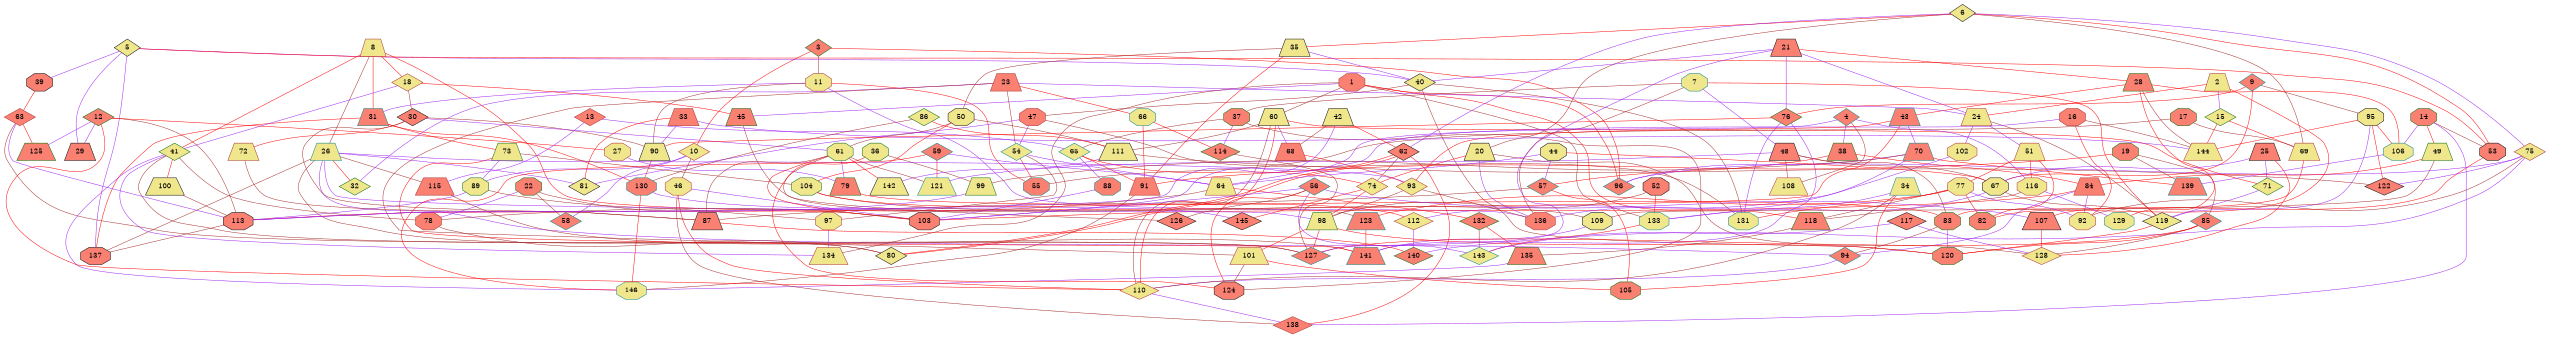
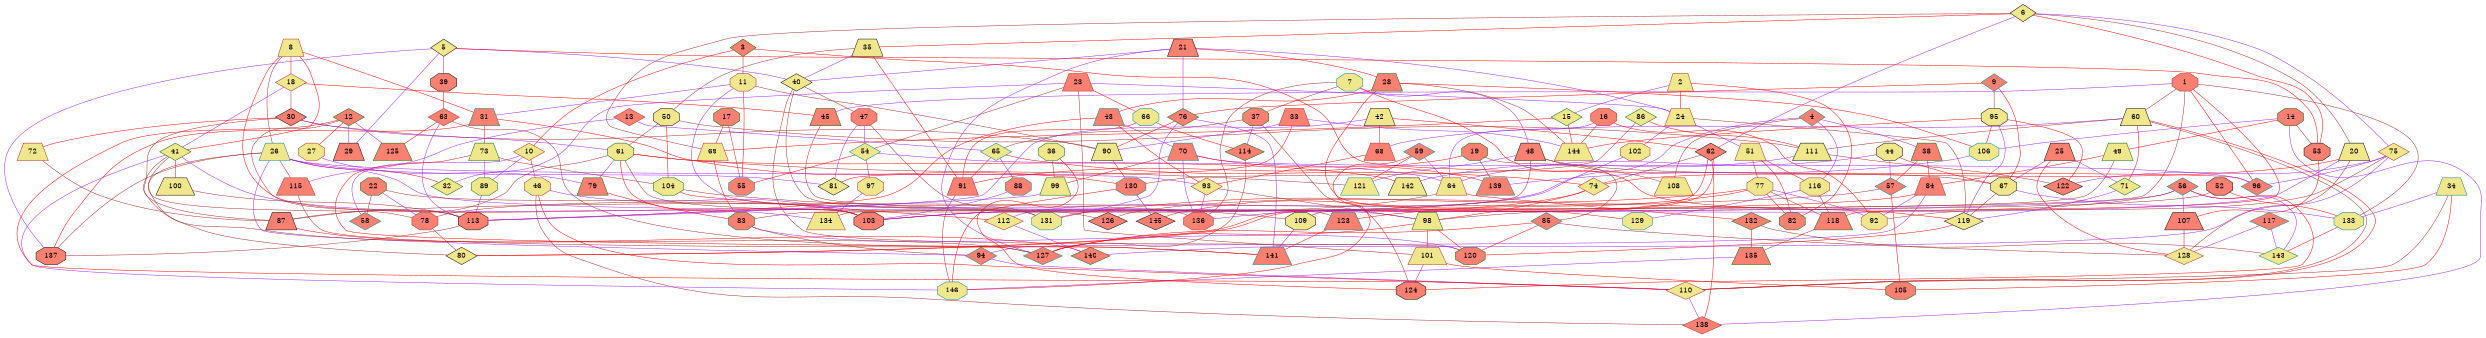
  graph {
    node [color=brown fillcolor=salmon shape=trapezium style=filled]
    edge [color=red]
    1 [shape=octagon]
    45 [color=darkgreen]
    60 [color=black fillcolor=khaki]
    96 [color=teal shape=diamond]
    118 [color=darkgreen]
    133 [color=teal fillcolor=khaki shape=octagon]
    134 [fillcolor=khaki]
    123 [color=teal]
    110 [fillcolor=khaki shape=diamond]
    71 [color=darkgreen fillcolor=khaki shape=diamond]
    68
    111 [color=black fillcolor=khaki]
    135 [color=darkgreen]
    143 [color=teal fillcolor=khaki shape=diamond]
    2 [fillcolor=khaki]
    15 [color=darkgreen fillcolor=khaki shape=diamond]
    24 [fillcolor=khaki]
    82 [color=darkgreen shape=octagon]
    69 [fillcolor=khaki]
    144 [fillcolor=khaki]
    119 [color=black fillcolor=khaki shape=diamond]
    51 [fillcolor=khaki]
    102 [fillcolor=khaki shape=octagon]
    3 [color=darkgreen shape=diamond]
    10 [fillcolor=khaki shape=diamond]
    11 [fillcolor=khaki shape=octagon]
    46 [fillcolor=khaki shape=octagon]
    58 [color=teal shape=diamond]
    89 [color=darkgreen fillcolor=khaki shape=octagon]
    136 [shape=octagon]
    31 [color=teal]
    55 [color=teal shape=octagon]
    90 [color=black fillcolor=khaki]
    4 [color=teal shape=diamond]
    38 [color=darkgreen]
    103 [color=black shape=octagon]
    108 [fillcolor=khaki]
    116 [fillcolor=khaki shape=octagon]
    57 [color=teal shape=diamond]
    84
    129 [color=teal fillcolor=khaki shape=octagon]
    5 [color=black fillcolor=khaki shape=diamond]
    29 [color=black]
    39 [color=black shape=octagon]
    40 [color=black fillcolor=khaki shape=diamond]
    53 [color=black shape=octagon]
    137 [color=black shape=octagon]
    63 [shape=diamond]
    47 [shape=octagon]
    120 [color=darkgreen shape=octagon]
    131 [color=teal fillcolor=khaki shape=octagon]
    107 [color=black]
    6 [color=black fillcolor=khaki shape=diamond]
    20 [color=black fillcolor=khaki]
    35 [color=black fillcolor=khaki]
    62 [color=black shape=diamond]
    75 [fillcolor=khaki shape=diamond]
    74 [fillcolor=khaki shape=diamond]
    128 [fillcolor=khaki shape=diamond]
    91
    50 [color=black fillcolor=khaki shape=octagon]
    138 [shape=diamond]
    80 [color=black fillcolor=khaki shape=diamond]
    83 [color=darkgreen shape=octagon]
    92 [fillcolor=khaki shape=octagon]
    122 [color=black shape=diamond]
    140 [color=darkgreen shape=diamond]
    7 [color=teal fillcolor=khaki shape=octagon]
    37 [color=darkgreen shape=octagon]
    48 [color=black]
    65 [color=teal fillcolor=khaki shape=diamond]
    124 [color=black shape=octagon]
    114 [color=darkgreen shape=diamond]
    67 [color=black fillcolor=khaki shape=octagon]
    121 [color=teal fillcolor=khaki]
    8 [fillcolor=khaki]
    18 [fillcolor=khaki shape=diamond]
    26 [color=teal fillcolor=khaki]
    41 [color=darkgreen fillcolor=khaki shape=diamond]
    30 [color=black shape=diamond]
    115
    32 [color=darkgreen fillcolor=khaki shape=diamond]
    81 [color=black fillcolor=khaki shape=diamond]
    93 [fillcolor=khaki shape=diamond]
    94 [color=teal shape=diamond]
    98 [color=darkgreen fillcolor=khaki]
    73 [color=darkgreen fillcolor=khaki]
    130 [color=teal shape=octagon]
    127 [color=teal shape=diamond]
    78 [shape=octagon]
    100 [color=black fillcolor=khaki]
    146 [color=teal fillcolor=khaki shape=octagon]
    9 [color=teal shape=diamond]
    76 [color=darkgreen shape=diamond]
    95 [color=black fillcolor=khaki shape=octagon]
    141 [color=teal]
    106 [color=teal fillcolor=khaki shape=octagon]
    113 [color=black shape=octagon]
    97 [fillcolor=khaki shape=octagon]
    12 [color=darkgreen shape=diamond]
    27 [fillcolor=khaki shape=octagon]
    125 [color=darkgreen]
    79 [color=darkgreen]
    13 [shape=diamond]
    88 [color=teal shape=octagon]
    14 [color=darkgreen shape=octagon]
    49 [color=darkgreen fillcolor=khaki]
    109 [color=black fillcolor=khaki shape=octagon]
    139 [color=teal]
    16 [shape=octagon]
    64 [fillcolor=khaki]
    132 [color=darkgreen shape=diamond]
    17 [color=darkgreen shape=octagon]
    61 [color=darkgreen fillcolor=khaki shape=octagon]
    72 [fillcolor=khaki]
    87 [color=black]
    19 [color=darkgreen shape=octagon]
    85 [color=teal shape=diamond]
    145 [color=black shape=diamond]
    21 [color=black]
    28 [color=darkgreen]
    43 [color=teal]
    22 [color=darkgreen shape=octagon]
    23
    54 [color=teal fillcolor=khaki shape=diamond]
    66 [color=teal fillcolor=khaki shape=octagon]
    101 [fillcolor=khaki]
    105 [color=darkgreen shape=octagon]
    77 [fillcolor=khaki shape=octagon]
    112 [fillcolor=khaki shape=diamond]
    25 [color=black]
    70 [color=teal]
    126 [color=black shape=diamond]
    142 [color=black fillcolor=khaki]
    104 [color=darkgreen fillcolor=khaki shape=octagon]
    33
    34 [color=teal fillcolor=khaki]
    36 [color=darkgreen fillcolor=khaki shape=octagon]
    99 [color=darkgreen fillcolor=khaki]
    42 [color=black fillcolor=khaki]
    44 [color=black fillcolor=khaki shape=octagon]
    52 [color=black shape=octagon]
    56 [color=teal shape=diamond]
    59 [color=teal shape=diamond]
    86 [color=darkgreen fillcolor=khaki shape=diamond]
-   117 [color=black shape=diamond]
+   117 [color=teal shape=diamond]
    1 -- 45 [color=purple]
    1 -- 60 [color=brown]
    1 -- 96
    1 -- 118
    1 -- 133 [color=brown]
    1 -- 134 [color=brown]
    45 -- 123 [color=brown]
    60 -- 110 [color=brown]
    60 -- 110
    60 -- 71
    60 -- 68 [color=purple]
    60 -- 111 [color=brown]
    118 -- 135 [color=brown]
    133 -- 143
    123 -- 141
    110 -- 138 [color=purple]
    71 -- 119 [color=purple]
    68 -- 93
    111 -- 122 [color=brown]
    111 -- 142 [color=purple]
    135 -- 146 [color=purple]
    2 -- 15 [color=purple]
    2 -- 24
    2 -- 82
    15 -- 69
    15 -- 144
    24 -- 119 [color=brown]
    24 -- 51 [color=purple]
    24 -- 102 [color=purple]
    69 -- 83
    119 -- 120
    51 -- 82
    51 -- 116
    51 -- 77
    102 -- 112 [color=purple]
    3 -- 96
    3 -- 10
    3 -- 11 [color=brown]
    10 -- 46 [color=brown]
    10 -- 58 [color=purple]
    10 -- 89 [color=purple]
    11 -- 136 [color=purple]
    11 -- 31 [color=purple]
    11 -- 55
    11 -- 90 [color=brown]
    46 -- 110
    46 -- 103 [color=purple]
    46 -- 138 [color=brown]
    89 -- 113 [color=purple]
-   89 -- 97 [color=brown]
    31 -- 137
    31 -- 73
    31 -- 130
    90 -- 130
    4 -- 38 [color=purple]
    4 -- 103 [color=purple]
    4 -- 108 [color=brown]
    4 -- 116 [color=purple]
    38 -- 57
    38 -- 84
    116 -- 118 [color=brown]
    116 -- 129 [color=purple]
    57 -- 87 [color=brown]
    57 -- 105
    84 -- 103
    84 -- 92 [color=purple]
    84 -- 94 [color=purple]
    5 -- 29 [color=purple]
    5 -- 39 [color=purple]
    5 -- 40 [color=purple]
    5 -- 53
    5 -- 137 [color=purple]
    39 -- 63
    40 -- 47 [color=brown]
    40 -- 120 [color=brown]
    40 -- 131 [color=brown]
    53 -- 107
    63 -- 127 [color=brown]
    63 -- 113 [color=purple]
    63 -- 125
    47 -- 131 [color=brown]
    47 -- 81 [color=purple]
    47 -- 54 [color=purple]
    107 -- 128
    6 -- 69 [color=brown]
    6 -- 53
    6 -- 20 [color=brown]
    6 -- 35
    6 -- 62 [color=purple]
    6 -- 75 [color=purple]
    20 -- 136 [color=purple]
    20 -- 74
    20 -- 128 [color=brown]
    35 -- 40 [color=purple]
    35 -- 91
    35 -- 50 [color=brown]
    62 -- 74 [color=brown]
    62 -- 138
    62 -- 80
    62 -- 80
    75 -- 96 [color=purple]
    75 -- 92 [color=brown]
    75 -- 122 [color=purple]
    75 -- 140 [color=purple]
    74 -- 98
    74 -- 145
    91 -- 146 [color=brown]
    50 -- 111 [color=brown]
    50 -- 61 [color=brown]
    50 -- 104
    83 -- 120 [color=purple]
    83 -- 94 [color=brown]
    7 -- 119
    7 -- 136 [color=brown]
    7 -- 37 [color=brown]
    7 -- 48 [color=purple]
    37 -- 65 [color=brown]
    37 -- 124 [color=brown]
    37 -- 114 [color=purple]
    48 -- 108 [color=brown]
    48 -- 83 [color=brown]
    48 -- 67 [color=brown]
    48 -- 121 [color=purple]
    65 -- 74
    65 -- 91
    65 -- 88 [color=purple]
    114 -- 127 [color=brown]
    67 -- 133 [color=purple]
    67 -- 119 [color=brown]
    8 -- 31
    8 -- 103
    8 -- 18
    8 -- 26 [color=brown]
    8 -- 41
    18 -- 45
    18 -- 41 [color=purple]
    18 -- 30 [color=brown]
    26 -- 137 [color=brown]
    26 -- 80 [color=brown]
    26 -- 115 [color=brown]
    26 -- 32
    26 -- 81 [color=purple]
    26 -- 93 [color=purple]
    26 -- 94 [color=purple]
    26 -- 98 [color=purple]
    41 -- 134 [color=purple]
    41 -- 127 [color=brown]
    41 -- 78 [color=brown]
    41 -- 100
    41 -- 146 [color=purple]
    30 -- 90 [color=brown]
    30 -- 61 [color=purple]
    30 -- 72
    30 -- 87 [color=brown]
    115 -- 141 [color=brown]
-   93 -- 136 [color=brown]
+   93 -- 136 [color=purple]
    93 -- 98 [color=brown]
    94 -- 110 [color=purple]
    98 -- 120
    98 -- 127
    98 -- 101
    73 -- 89 [color=purple]
    73 -- 141
    73 -- 104 [color=brown]
    130 -- 146
    130 -- 145 [color=purple]
    78 -- 80 [color=brown]
    100 -- 113 [color=brown]
    9 -- 67
    9 -- 76
    9 -- 95 [color=brown]
    76 -- 90
    76 -- 131 [color=purple]
    76 -- 141 [color=purple]
    95 -- 144
    95 -- 119 [color=purple]
    95 -- 122
    95 -- 106
    106 -- 139 [color=purple]
    113 -- 137 [color=brown]
    97 -- 134 [color=purple]
    12 -- 110
    12 -- 29 [color=purple]
    12 -- 113 [color=brown]
    12 -- 27
    12 -- 125 [color=purple]
    27 -- 79 [color=purple]
    79 -- 83
    13 -- 65 [color=purple]
    13 -- 115 [color=purple]
    88 -- 103 [color=purple]
    14 -- 53 [color=brown]
    14 -- 138 [color=purple]
    14 -- 106 [color=purple]
    14 -- 49
    49 -- 84
    49 -- 109 [color=brown]
    109 -- 141 [color=purple]
    16 -- 144 [color=brown]
    16 -- 92
    16 -- 64 [color=purple]
    64 -- 78 [color=brown]
    64 -- 132
    132 -- 135
    132 -- 143 [color=brown]
    17 -- 69 [color=brown]
    17 -- 55 [color=brown]
    61 -- 103
    61 -- 121 [color=brown]
    61 -- 79 [color=purple]
    61 -- 87 [color=brown]
    61 -- 126 [color=brown]
    61 -- 142
    72 -- 87 [color=brown]
    87 -- 140
    19 -- 91
    19 -- 139 [color=brown]
    19 -- 85 [color=brown]
    85 -- 120
    85 -- 128 [color=brown]
    85 -- 127
    21 -- 24 [color=purple]
    21 -- 40 [color=purple]
    21 -- 127 [color=purple]
    21 -- 76 [color=purple]
    21 -- 28
    28 -- 144 [color=brown]
    28 -- 129
    28 -- 106
    28 -- 43
    43 -- 93
    43 -- 113
    43 -- 70 [color=purple]
    22 -- 58 [color=brown]
    22 -- 103 [color=brown]
    22 -- 78 [color=purple]
    23 -- 24 [color=purple]
    23 -- 32 [color=purple]
    23 -- 54 [color=brown]
    23 -- 66
    23 -- 101 [color=brown]
    54 -- 55
    54 -- 97 [color=brown]
    54 -- 64 [color=purple]
    66 -- 91
    66 -- 114
    101 -- 124 [color=brown]
    101 -- 105
    77 -- 118 [color=brown]
    77 -- 123
    77 -- 82
    77 -- 131
    77 -- 92 [color=purple]
    112 -- 140 [color=purple]
    25 -- 71 [color=purple]
    25 -- 128
    25 -- 67 [color=purple]
    70 -- 96 [color=purple]
    70 -- 136 [color=purple]
    70 -- 139
    70 -- 99 [color=brown]
    104 -- 109 [color=brown]
    104 -- 112
    33 -- 144 [color=purple]
    33 -- 90 [color=purple]
    33 -- 81
    34 -- 133 [color=purple]
    34 -- 110 [color=brown]
    34 -- 105
    36 -- 124
    36 -- 99 [color=brown]
    99 -- 113 [color=purple]
    42 -- 68 [color=brown]
    42 -- 62
    42 -- 113 [color=purple]
    44 -- 57 [color=purple]
    44 -- 67
    44 -- 64 [color=purple]
    52 -- 133
    52 -- 98 [color=brown]
    56 -- 143 [color=purple]
    56 -- 103 [color=purple]
    56 -- 107 [color=purple]
    56 -- 124
    56 -- 126 [color=brown]
    59 -- 121
    59 -- 146
    59 -- 64 [color=purple]
    86 -- 111
    86 -- 130 [color=brown]
    117 -- 143 [color=purple]
    117 -- 128 [color=purple]
  }
